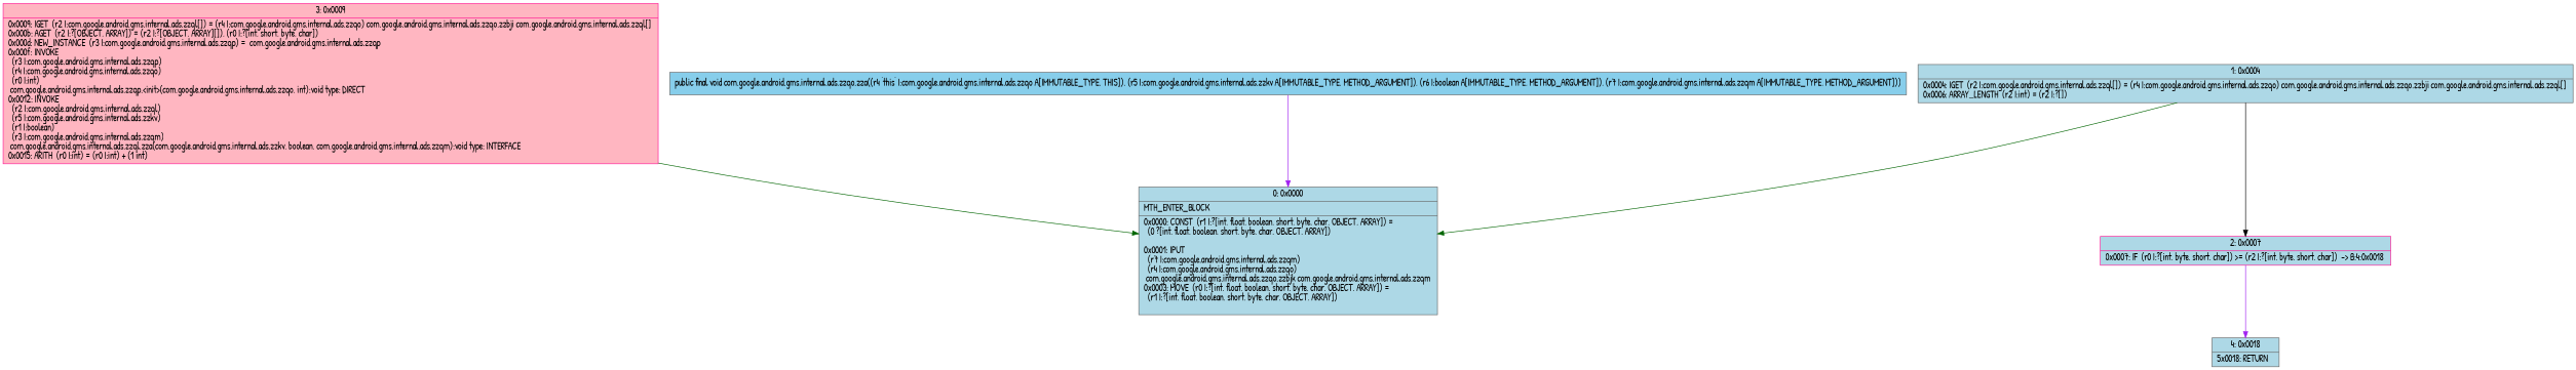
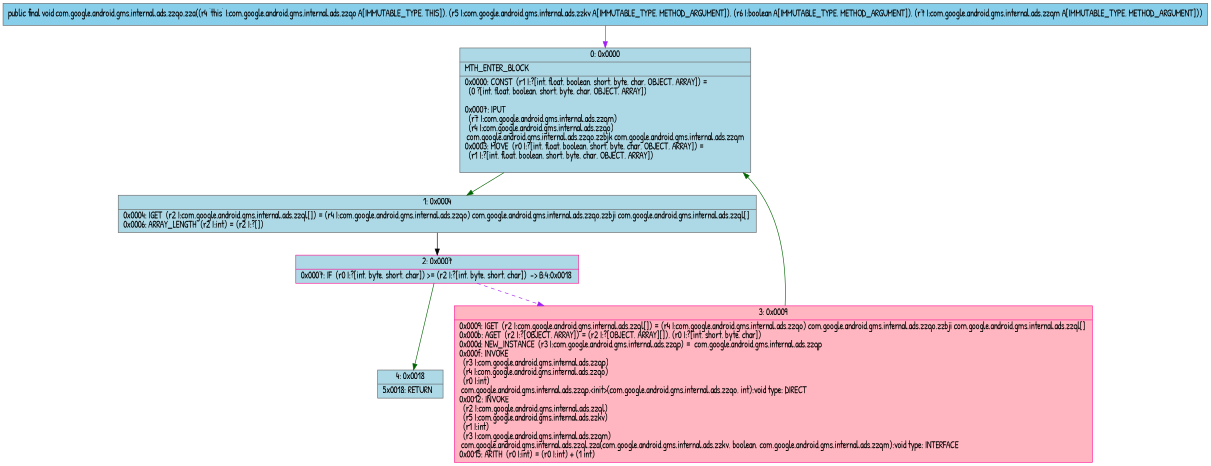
  digraph {
    fontname="Patrick Hand"
    node [color=gray40 fillcolor=lightblue fontname="Patrick Hand" shape=record style=filled]
    edge [color=purple fontname="Patrick Hand"]
-   n1 [label="{0\:\ 0x0000|MTH_ENTER_BLOCK\l|0x0000: CONST  (r1 I:?[int, float, boolean, short, byte, char, OBJECT, ARRAY]) = \l  (0 ?[int, float, boolean, short, byte, char, OBJECT, ARRAY])\l \l0x0001: IPUT  \l  (r7 I:com.google.android.gms.internal.ads.zzqm)\l  (r4 I:com.google.android.gms.internal.ads.zzqo)\l com.google.android.gms.internal.ads.zzqo.zzbjk com.google.android.gms.internal.ads.zzqm \l0x0003: MOVE  (r0 I:?[int, float, boolean, short, byte, char, OBJECT, ARRAY]) = \l  (r1 I:?[int, float, boolean, short, byte, char, OBJECT, ARRAY])\l \l}"]
+   n1 [label="{0\:\ 0x0000|MTH_ENTER_BLOCK\l|0x0000: CONST  (r1 I:?[int, float, boolean, short, byte, char, OBJECT, ARRAY]) = \l  (0 ?[int, float, boolean, short, byte, char, OBJECT, ARRAY])\l \l0x0007: IPUT  \l  (r7 I:com.google.android.gms.internal.ads.zzqm)\l  (r4 I:com.google.android.gms.internal.ads.zzqo)\l com.google.android.gms.internal.ads.zzqo.zzbjk com.google.android.gms.internal.ads.zzqm \l0x0003: MOVE  (r0 I:?[int, float, boolean, short, byte, char, OBJECT, ARRAY]) = \l  (r1 I:?[int, float, boolean, short, byte, char, OBJECT, ARRAY])\l \l}"]
    n2 [label="{1\:\ 0x0004|0x0004: IGET  (r2 I:com.google.android.gms.internal.ads.zzql[]) = (r4 I:com.google.android.gms.internal.ads.zzqo) com.google.android.gms.internal.ads.zzqo.zzbji com.google.android.gms.internal.ads.zzql[] \l0x0006: ARRAY_LENGTH  (r2 I:int) = (r2 I:?[]) \l}"]
    n3 [color=deeppink label="{2\:\ 0x0007|0x0007: IF  (r0 I:?[int, byte, short, char]) \>= (r2 I:?[int, byte, short, char])  \-\> B:4:0x0018 \l}"]
-   n4 [color=deeppink fillcolor=lightpink label="{3\:\ 0x0009|0x0009: IGET  (r2 I:com.google.android.gms.internal.ads.zzql[]) = (r4 I:com.google.android.gms.internal.ads.zzqo) com.google.android.gms.internal.ads.zzqo.zzbji com.google.android.gms.internal.ads.zzql[] \l0x000b: AGET  (r2 I:?[OBJECT, ARRAY]) = (r2 I:?[OBJECT, ARRAY][]), (r0 I:?[int, short, byte, char]) \l0x000d: NEW_INSTANCE  (r3 I:com.google.android.gms.internal.ads.zzqp) =  com.google.android.gms.internal.ads.zzqp \l0x000f: INVOKE  \l  (r3 I:com.google.android.gms.internal.ads.zzqp)\l  (r4 I:com.google.android.gms.internal.ads.zzqo)\l  (r0 I:int)\l com.google.android.gms.internal.ads.zzqp.\<init\>(com.google.android.gms.internal.ads.zzqo, int):void type: DIRECT \l0x0012: INVOKE  \l  (r2 I:com.google.android.gms.internal.ads.zzql)\l  (r5 I:com.google.android.gms.internal.ads.zzkv)\l  (r1 I:boolean)\l  (r3 I:com.google.android.gms.internal.ads.zzqm)\l com.google.android.gms.internal.ads.zzql.zza(com.google.android.gms.internal.ads.zzkv, boolean, com.google.android.gms.internal.ads.zzqm):void type: INTERFACE \l0x0015: ARITH  (r0 I:int) = (r0 I:int) + (1 int) \l}"]
+   n4 [color=deeppink fillcolor=lightpink label="{3\:\ 0x0009|0x0009: IGET  (r2 I:com.google.android.gms.internal.ads.zzql[]) = (r4 I:com.google.android.gms.internal.ads.zzqo) com.google.android.gms.internal.ads.zzqo.zzbji com.google.android.gms.internal.ads.zzql[] \l0x000b: AGET  (r2 I:?[OBJECT, ARRAY]) = (r2 I:?[OBJECT, ARRAY][]), (r0 I:?[int, short, byte, char]) \l0x000d: NEW_INSTANCE  (r3 I:com.google.android.gms.internal.ads.zzqp) =  com.google.android.gms.internal.ads.zzqp \l0x000f: INVOKE  \l  (r3 I:com.google.android.gms.internal.ads.zzqp)\l  (r4 I:com.google.android.gms.internal.ads.zzqo)\l  (r0 I:int)\l com.google.android.gms.internal.ads.zzqp.\<init\>(com.google.android.gms.internal.ads.zzqo, int):void type: DIRECT \l0x0012: INVOKE  \l  (r2 I:com.google.android.gms.internal.ads.zzql)\l  (r5 I:com.google.android.gms.internal.ads.zzkv)\l  (r1 I:int)\l  (r3 I:com.google.android.gms.internal.ads.zzqm)\l com.google.android.gms.internal.ads.zzql.zza(com.google.android.gms.internal.ads.zzkv, boolean, com.google.android.gms.internal.ads.zzqm):void type: INTERFACE \l0x0015: ARITH  (r0 I:int) = (r0 I:int) + (1 int) \l}"]
    n5 [label="{4\:\ 0x0018|5x0018: RETURN   \l}"]
    n6 [fillcolor=skyblue label="{public final void com.google.android.gms.internal.ads.zzqo.zza((r4 'this' I:com.google.android.gms.internal.ads.zzqo A[IMMUTABLE_TYPE, THIS]), (r5 I:com.google.android.gms.internal.ads.zzkv A[IMMUTABLE_TYPE, METHOD_ARGUMENT]), (r6 I:boolean A[IMMUTABLE_TYPE, METHOD_ARGUMENT]), (r7 I:com.google.android.gms.internal.ads.zzqm A[IMMUTABLE_TYPE, METHOD_ARGUMENT])) }"]
-   n2 -> n1 [color=darkgreen]
+   n1 -> n2 [color=darkgreen]
    n2 -> n3 [color=black]
-   n3 -> n5
+   n3 -> n4 [style=dashed]
+   n3 -> n5 [color=darkgreen]
    n4 -> n1 [color=darkgreen]
    n6 -> n1
  }
